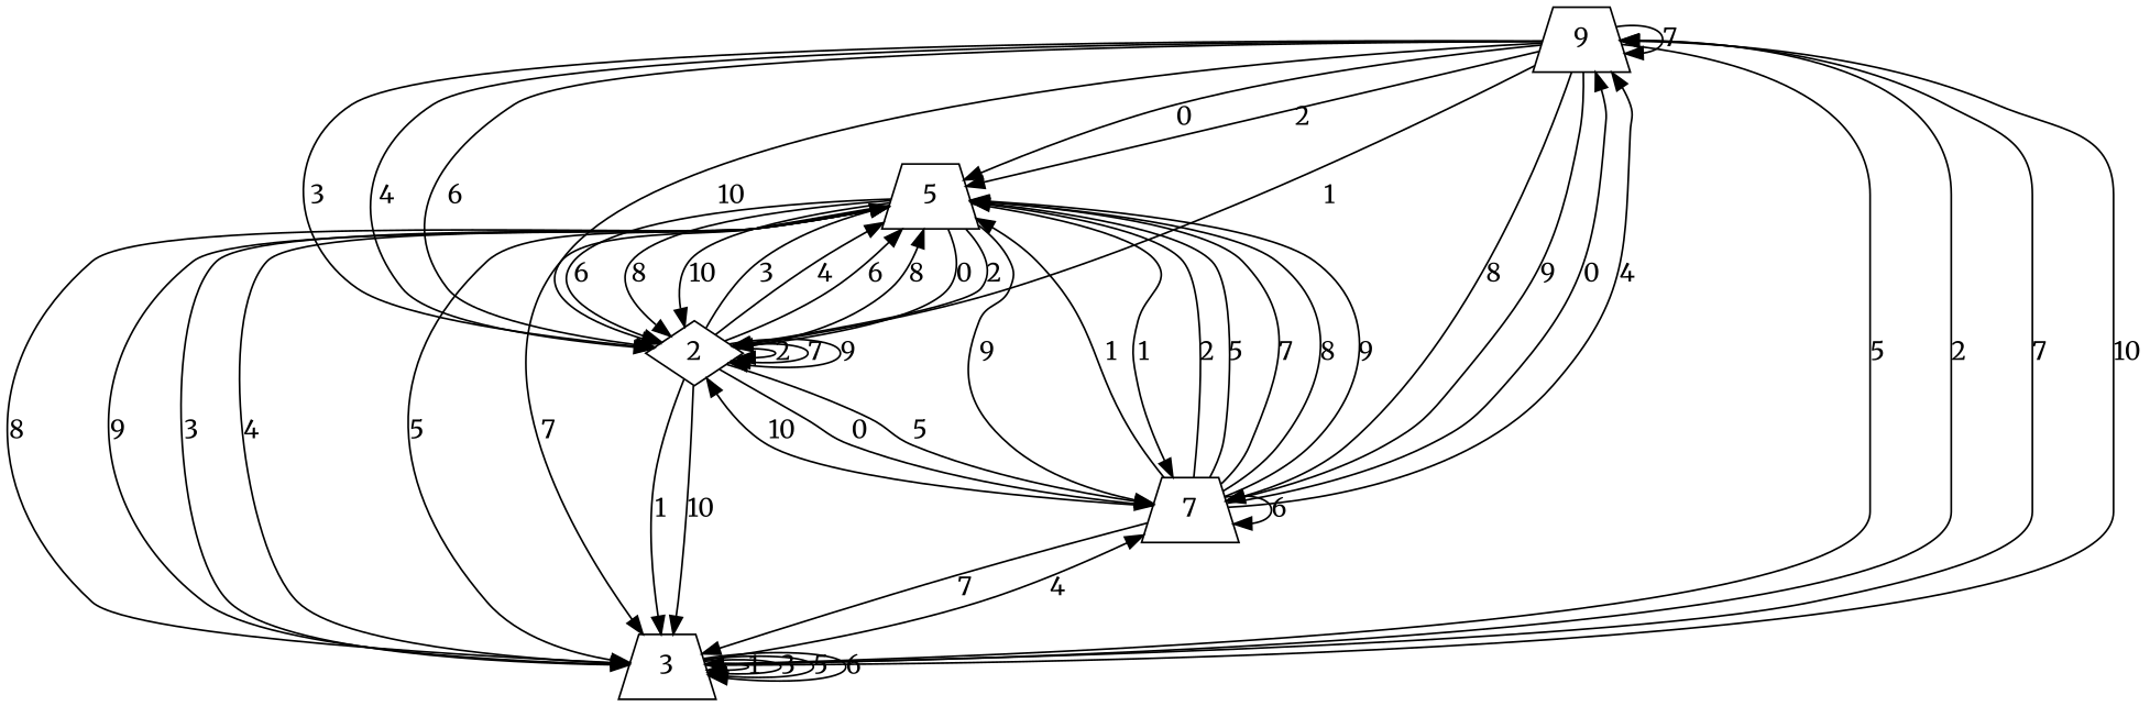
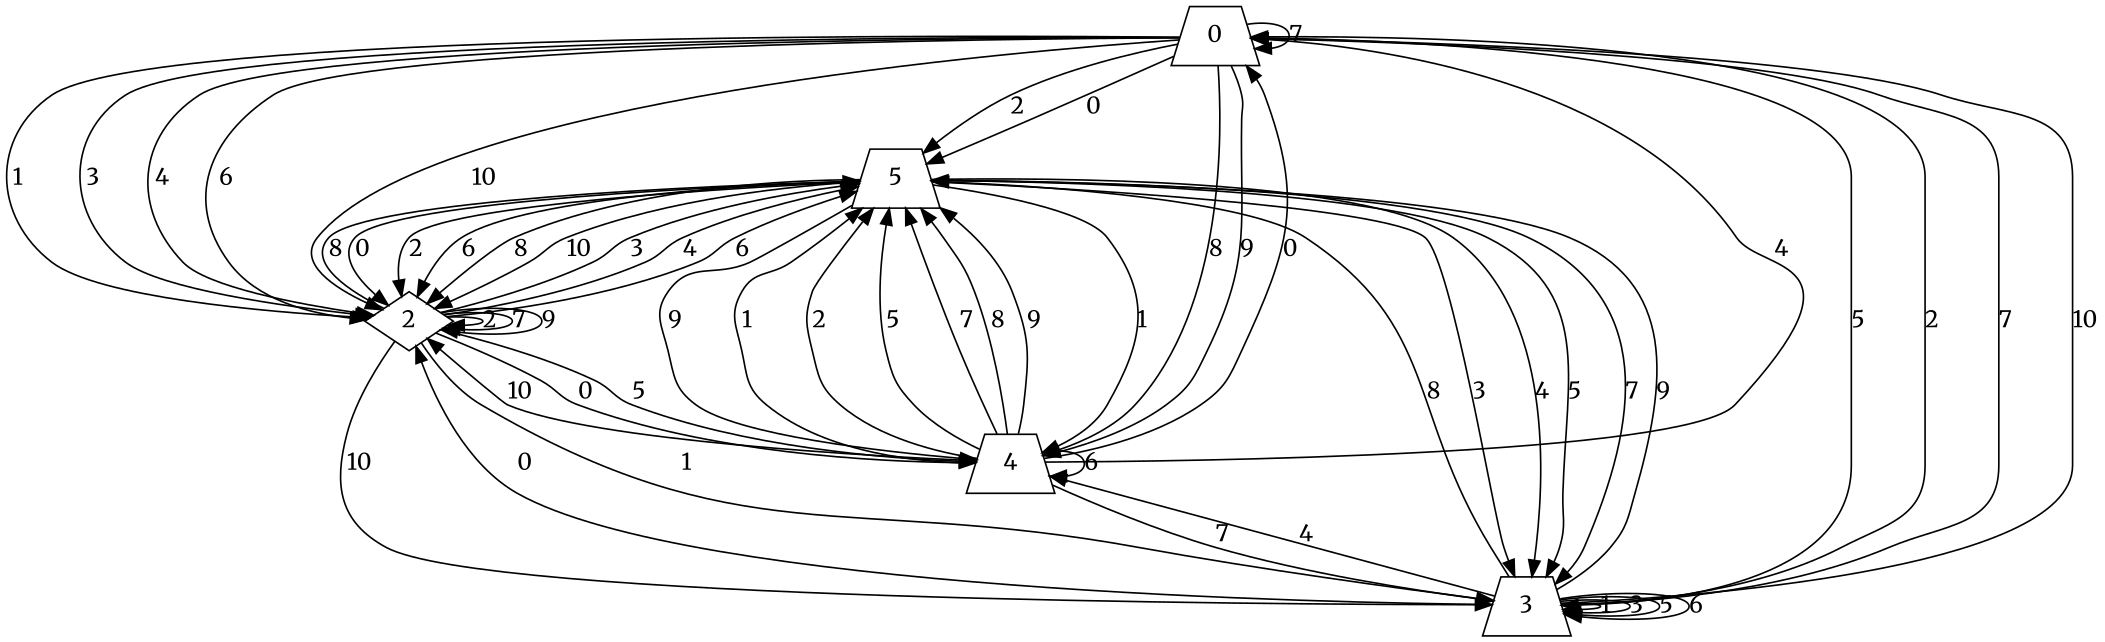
  digraph {
    fontname=Merriweather
    node [fontname=Merriweather shape=trapezium]
    edge [fontname=Merriweather]
-   n1 [label=9]
+   n1 [label=0]
    n2 [label=5]
    n3 [label=2 shape=diamond]
    n4 [label=3]
-   n5 [label=7]
+   n5 [label=4]
    n1 -> n1 [label=7]
    n1 -> n2 [label=0]
    n1 -> n2 [label=2]
    n1 -> n3 [label=1]
    n1 -> n3 [label=3]
    n1 -> n3 [label=4]
    n1 -> n3 [label=6]
    n1 -> n3 [label=10]
    n1 -> n4 [label=5]
    n1 -> n5 [label=8]
    n1 -> n5 [label=9]
    n2 -> n3 [label=0]
    n2 -> n3 [label=2]
    n2 -> n3 [label=6]
    n2 -> n3 [label=8]
    n2 -> n3 [label=10]
    n2 -> n4 [label=3]
    n2 -> n4 [label=4]
    n2 -> n4 [label=5]
    n2 -> n4 [label=7]
    n2 -> n5 [label=1]
    n2 -> n5 [label=9]
    n3 -> n2 [label=3]
    n3 -> n2 [label=4]
    n3 -> n2 [label=6]
    n3 -> n2 [label=8]
    n3 -> n3 [label=2]
    n3 -> n3 [label=7]
    n3 -> n3 [label=9]
    n3 -> n4 [label=1]
    n3 -> n4 [label=10]
    n3 -> n5 [label=0]
    n3 -> n5 [label=5]
    n4 -> n1 [label=2]
    n4 -> n1 [label=7]
    n4 -> n1 [label=10]
    n4 -> n2 [label=8]
    n4 -> n2 [label=9]
+   n4 -> n3 [label=0]
    n4 -> n4 [label=1]
    n4 -> n4 [label=3]
    n4 -> n4 [label=5]
    n4 -> n4 [label=6]
    n4 -> n5 [label=4]
    n5 -> n1 [label=0]
    n5 -> n1 [label=4]
    n5 -> n2 [label=1]
    n5 -> n2 [label=2]
    n5 -> n2 [label=5]
    n5 -> n2 [label=7]
    n5 -> n2 [label=8]
    n5 -> n2 [label=9]
    n5 -> n3 [label=10]
    n5 -> n4 [label=7]
    n5 -> n5 [label=6]
  }
